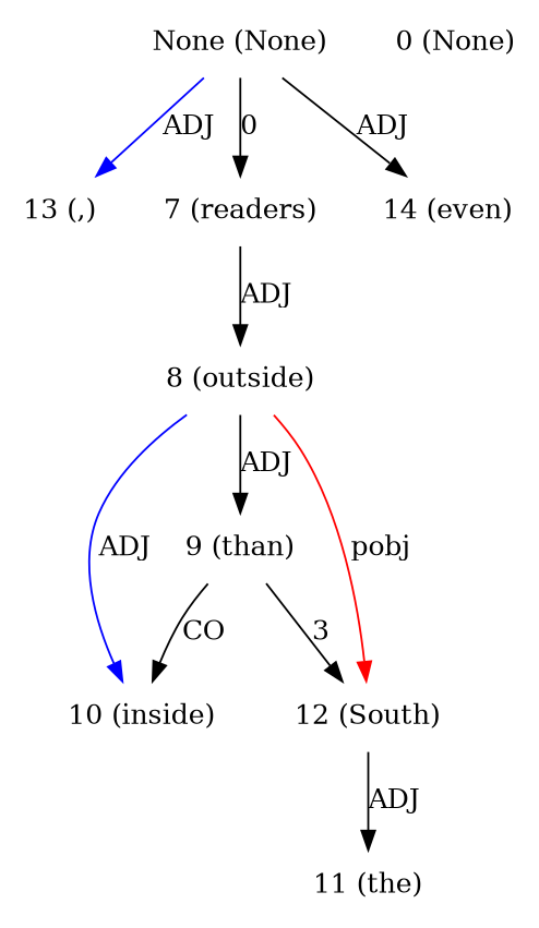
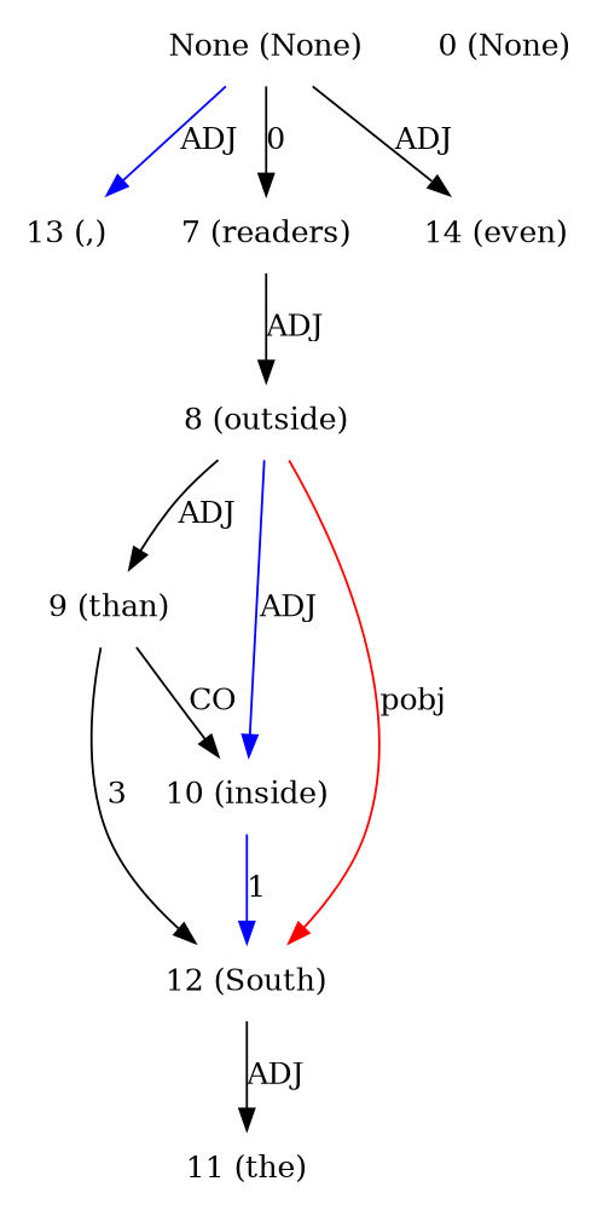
  digraph {
    node [shape=plaintext]
    edge [dir=forward]
    n1 [label="None (None)"]
    n2 [label="13 (,)"]
    n3 [label="7 (readers)"]
    n4 [label="14 (even)"]
    n5 [label="8 (outside)"]
    n6 [label="9 (than)"]
    n7 [label="10 (inside)"]
    n8 [label="12 (South)"]
    n9 [label="0 (None)"]
    n10 [label="11 (the)"]
    n1 -> n2 [color=blue label=ADJ]
    n1 -> n3 [label=0]
    n1 -> n4 [label=ADJ]
    n3 -> n5 [label=ADJ]
    n5 -> n6 [label=ADJ]
    n5 -> n7 [color=blue label=ADJ]
    n5 -> n8 [color=red label=pobj]
    n6 -> n7 [label=CO]
    n6 -> n8 [label=3]
+   n7 -> n8 [color=blue label=1]
    n8 -> n10 [label=ADJ]
  }
